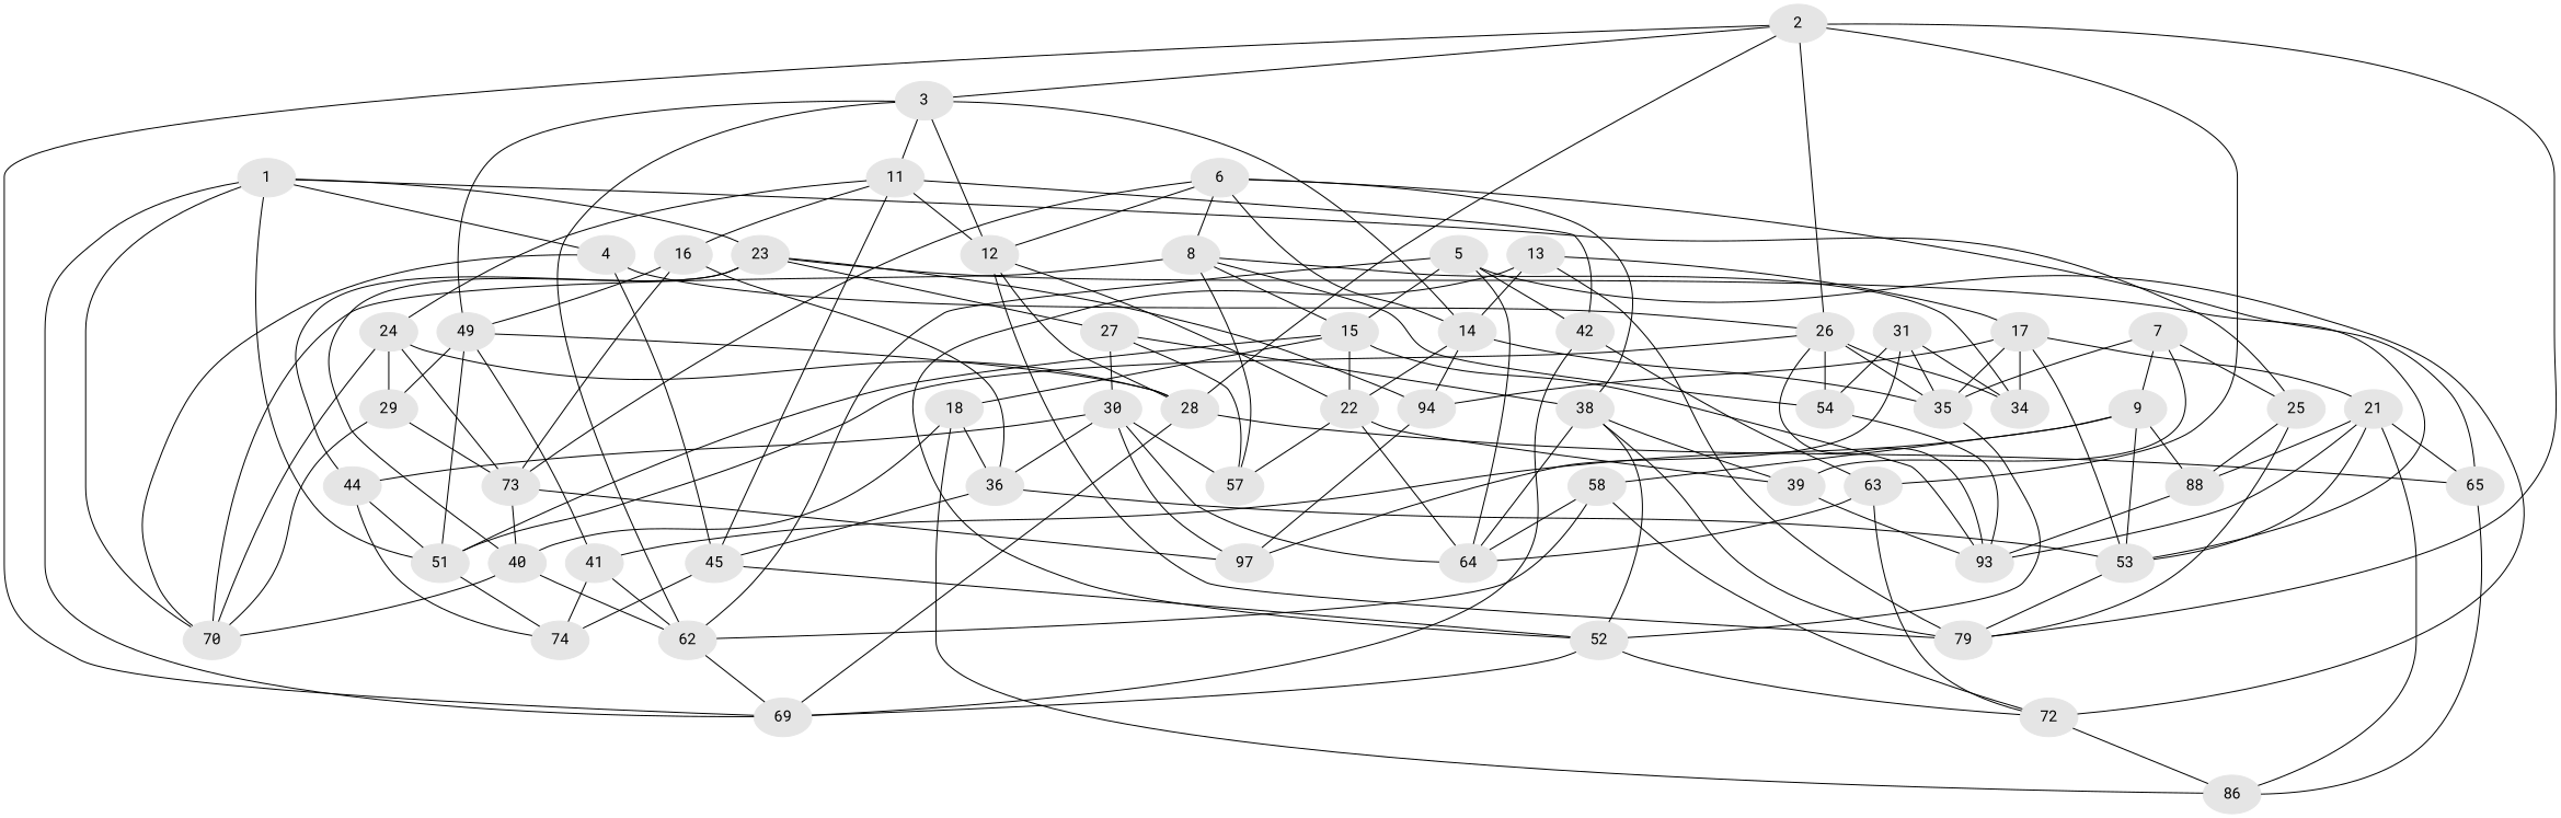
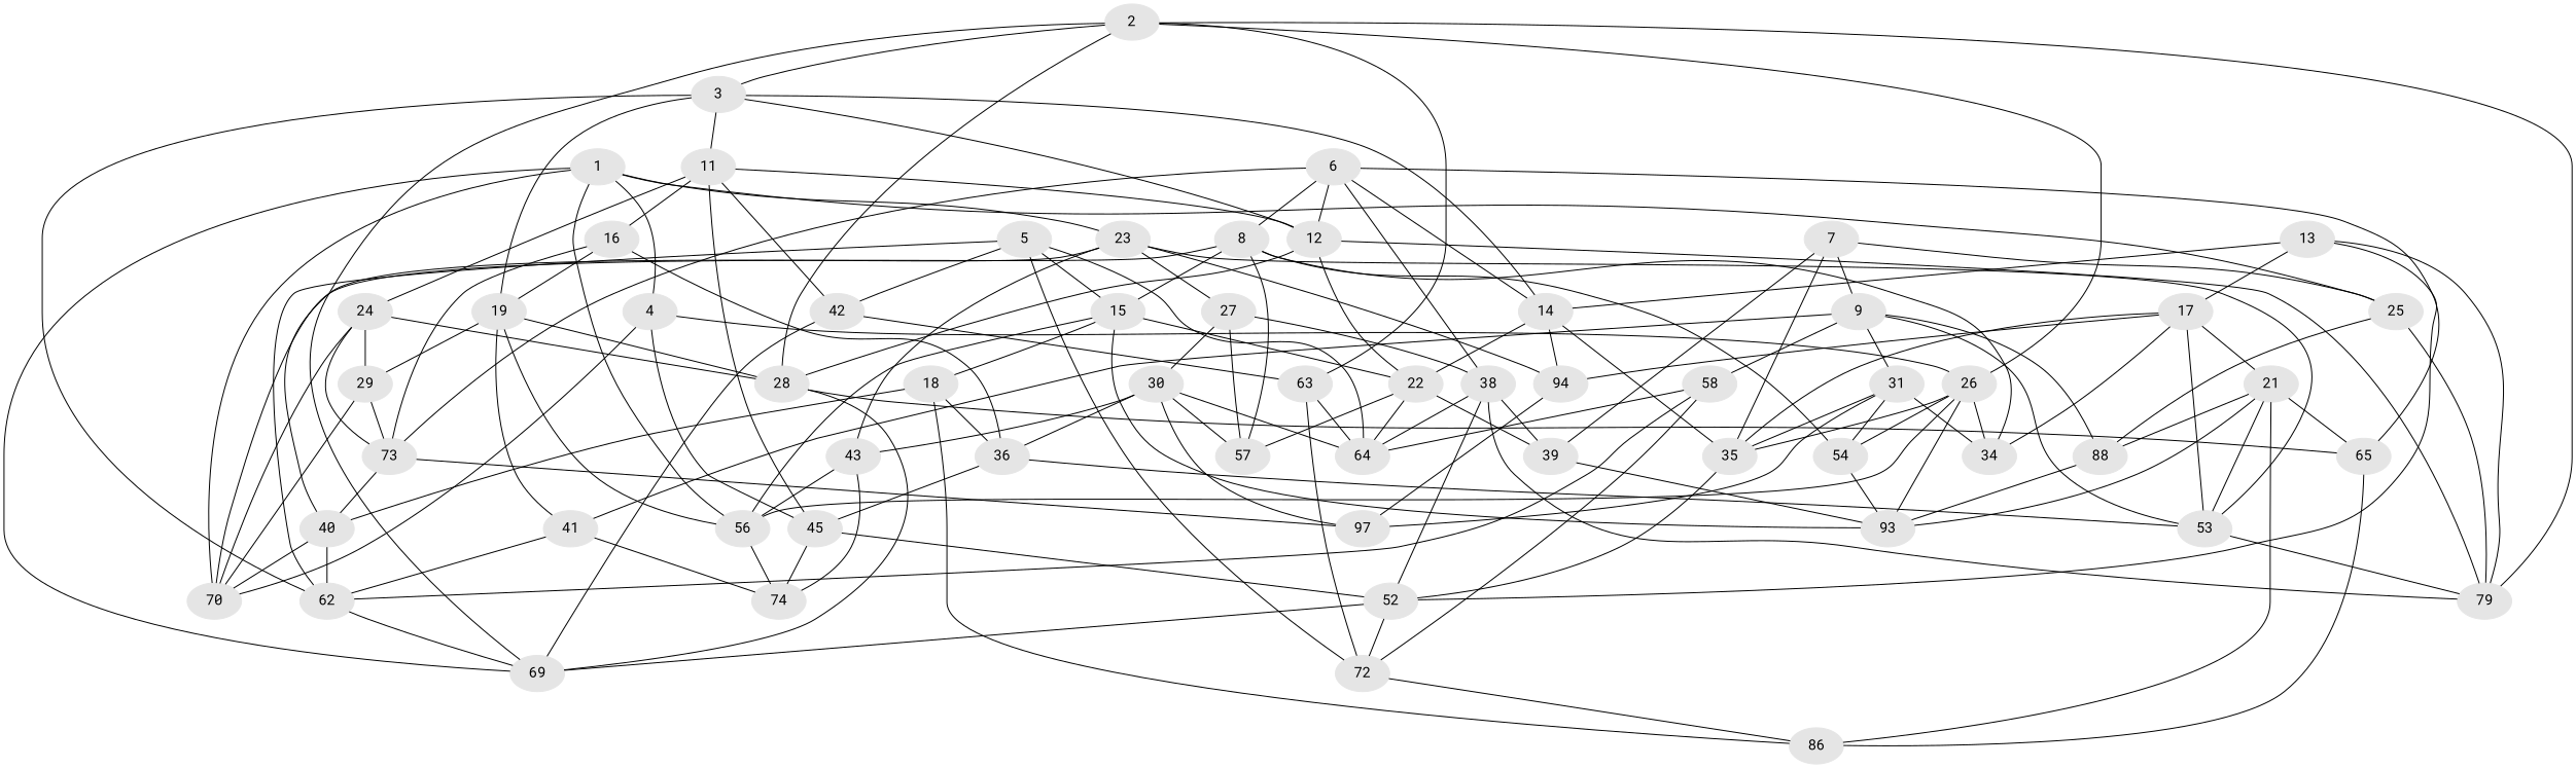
  graph {
    fontname="Roboto Mono"
    node [color=gray90 fontname="Roboto Mono" style=filled]
    edge [fontname="Roboto Mono"]
    1 [super="+59"]
    4
    23 [super="+80"]
    25
-   56 [super="+70" label=51]
+   56 [super="+70"]
    n6 [label=70 super="+77"]
    69 [super="+82"]
    26 [super="+47"]
    45 [super="+75"]
    53 [super="+92"]
    94
    40 [super="+87"]
    27
-   44
+   44 [label=43]
    79 [super="+90"]
    88
    74
    2 [super="+20"]
    3 [super="+10"]
    28 [super="+84"]
    63
    11 [super="+48"]
    12 [super="+61"]
    14 [super="+78"]
-   19 [super="+71" label=49]
+   19 [super="+71"]
    62 [super="+91"]
    35 [super="+50"]
    34
    54
    93 [super="+96"]
    65
    64 [super="+73"]
    72 [super="+95"]
    42
    16
    24 [super="+43"]
    22 [super="+49"]
    41
    29
    31 [super="+89"]
    97
    52 [super="+55"]
    5 [super="+81"]
    15 [super="+46"]
    18
    86
    6 [super="+83"]
    8 [super="+76"]
    n49 [label=73 super="+67"]
    38 [super="+68"]
    57
    39
    9 [super="+66"]
    58
    7
    36 [super="+85"]
    13
    17 [super="+32"]
    21 [super="+37"]
    30 [super="+51"]
    1 -- 4
    1 -- 23
    1 -- 25
    1 -- 56
    1 -- n6
    1 -- 69
    4 -- n6
    4 -- 26
    4 -- 45
    23 -- 53
    23 -- 94
    23 -- 40
    23 -- 27
    23 -- 44
    25 -- 79
    25 -- 88
    56 -- 74
    26 -- 56
    26 -- 35
    26 -- 34
    26 -- 54
    26 -- 93
    45 -- 74
    45 -- 52
    53 -- 79
    94 -- 97
    40 -- n6
    40 -- 62
    27 -- 38
    27 -- 57
    27 -- 30
    44 -- 56
    44 -- 74
    88 -- 93
    2 -- 69
    2 -- 26
    2 -- 79
    2 -- 3
    2 -- 28
    2 -- 63
    3 -- 11
    3 -- 12
    3 -- 14
    3 -- 19
    3 -- 62
    28 -- 69
    28 -- 65
    63 -- 64
    63 -- 72
    11 -- 45
    11 -- 12
    11 -- 42
    11 -- 16
    11 -- 24
    12 -- 79
    12 -- 28
    12 -- 22
    14 -- 94
    14 -- 35
    14 -- 22
    19 -- 56
    19 -- 28
    19 -- 41
    19 -- 29
    62 -- 69
    35 -- 52
    54 -- 93
    65 -- 86
    72 -- 86
    42 -- 69
    42 -- 63
    16 -- 19
    16 -- n49
    16 -- 36
    24 -- n6
    24 -- 28
    24 -- 29
    24 -- n49
    22 -- 64
    22 -- 57
    22 -- 39
    41 -- 74
    41 -- 62
    29 -- n6
    29 -- n49
    31 -- 35
    31 -- 34
    31 -- 54
    31 -- 97
    52 -- 69
    52 -- 72
    5 -- 62
    5 -- 64
    5 -- 72 [weight=2]
    5 -- 42
    5 -- 15
    15 -- 56
    15 -- 93
    15 -- 22
    15 -- 18
    18 -- 40
    18 -- 86
    18 -- 36
    6 -- 12
    6 -- 14
    6 -- 65
    6 -- 8
    6 -- n49
    6 -- 38
    8 -- n6
    8 -- 34
    8 -- 54
    8 -- 15
    8 -- 57
    n49 -- 40
    n49 -- 97
    38 -- 79
    38 -- 64
    38 -- 52
    38 -- 39
    39 -- 93
    9 -- 53
    9 -- 88
    9 -- 41
+   9 -- 31
    9 -- 58
    58 -- 62
    58 -- 64
    58 -- 72
    7 -- 25
    7 -- 35
    7 -- 39
    7 -- 9
    36 -- 45 [weight=2]
    36 -- 53
    13 -- 79
    13 -- 14
    13 -- 52
    13 -- 17
    17 -- 53
    17 -- 94
    17 -- 35
    17 -- 34
    17 -- 21
    21 -- 53
    21 -- 88
    21 -- 93
    21 -- 65
    21 -- 86
    30 -- 44
    30 -- 64
    30 -- 97
    30 -- 57
    30 -- 36
  }
